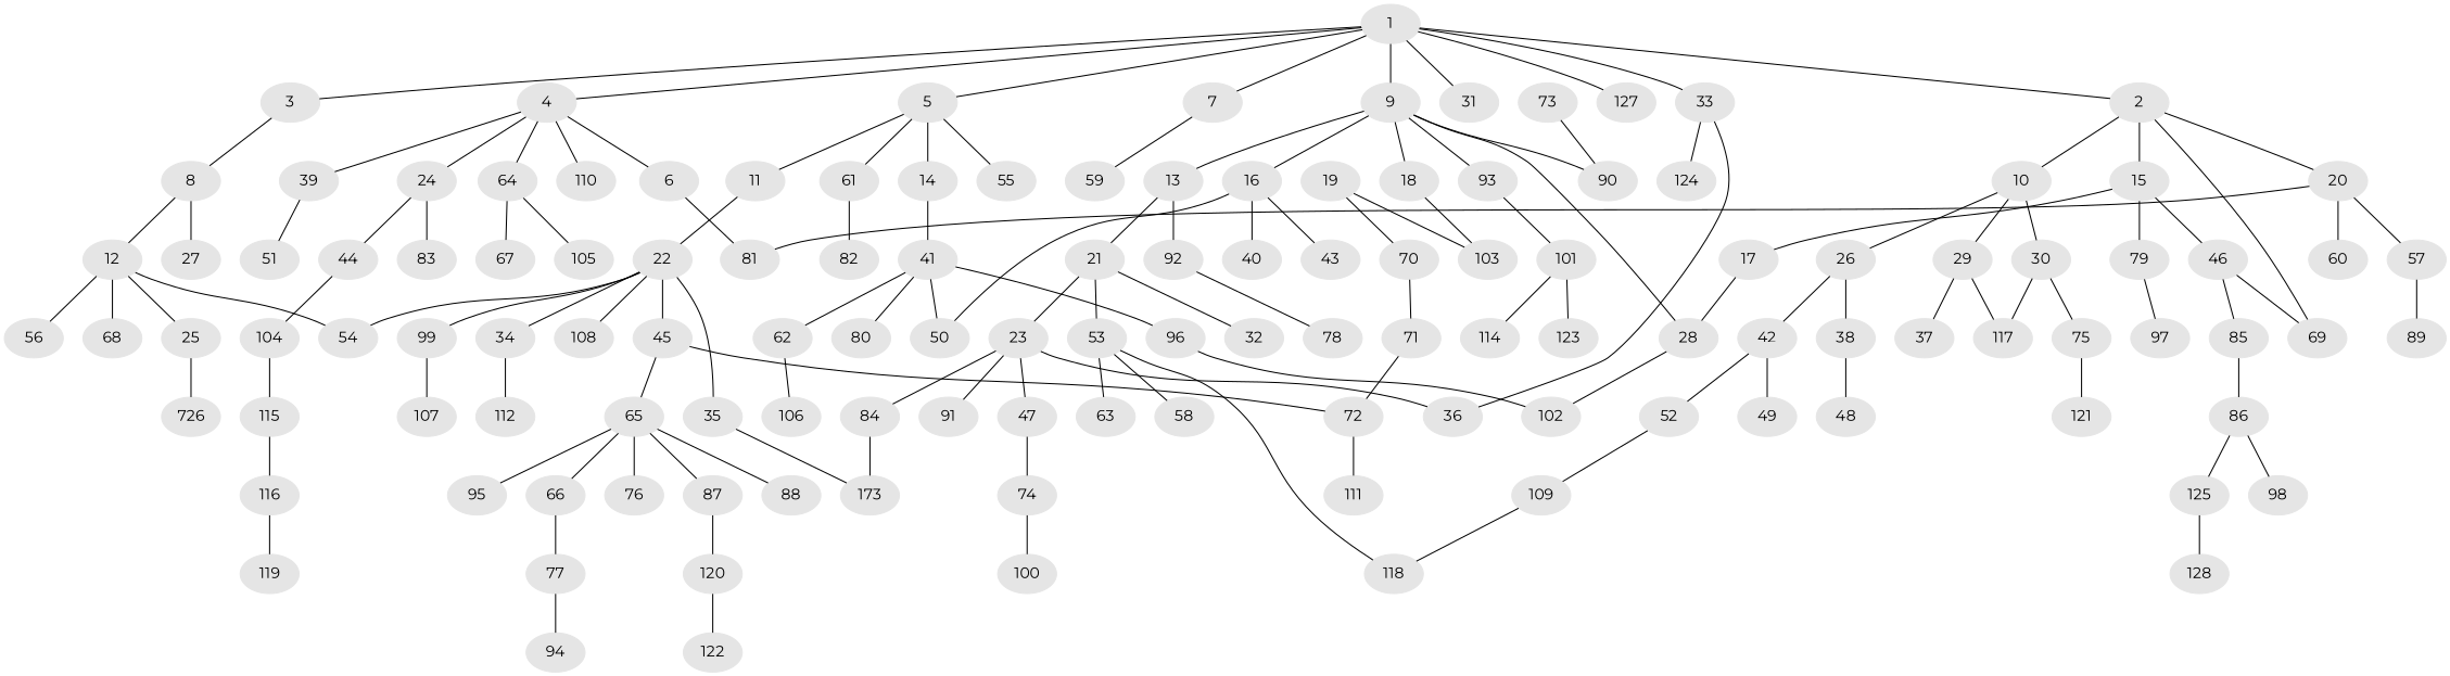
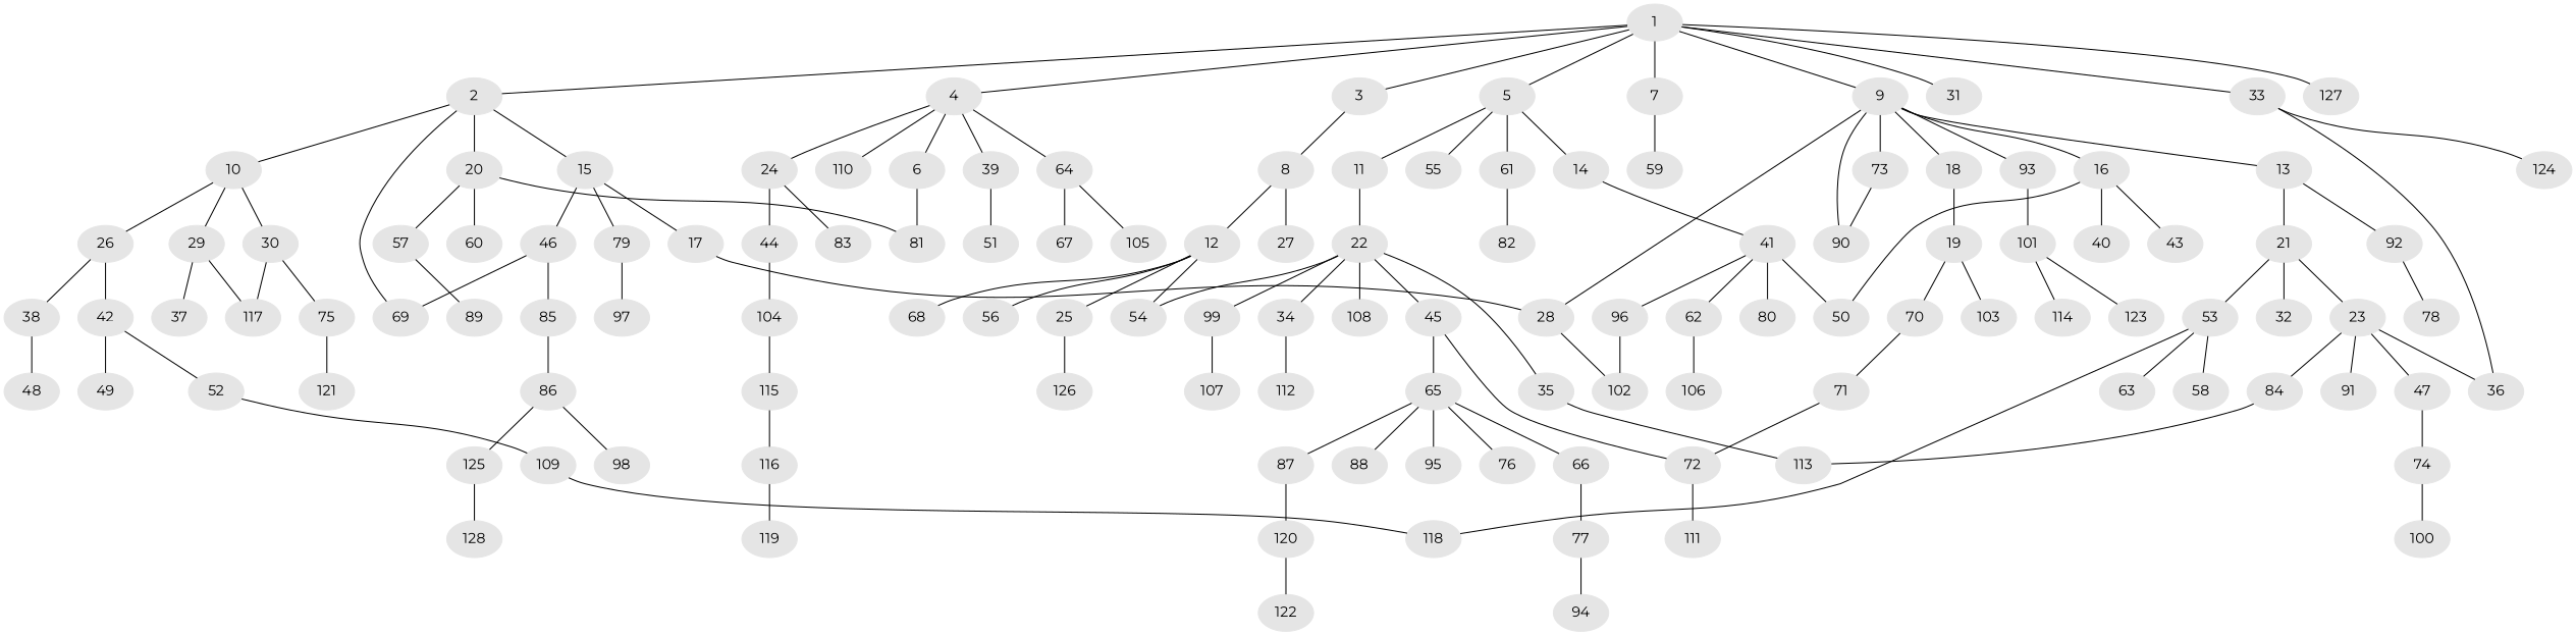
  graph {
    fontname=Montserrat
    node [color=gray90 fontname=Montserrat style=filled]
    edge [fontname=Montserrat]
    1
    2
    3
    4
    5
    7
    9
    31
    33
    127
    10
    15
    20
    69
    8
    39
    6
    24
    64
    110
    11
    14
    55
    61
    59
    13
    16
    18
    28
    73
    90
    93
    36
    124
    26
    29
    30
    17
    46
    79
    81
    57
    60
    51
    12
    27
    44
    83
    67
    105
    22
    41
    82
    25
    54
    56
    68
    21
    92
    40
    43
    50
    19
    102
    101
    38
    42
    37
    117
    75
    34
    35
    45
    99
    108
-   126 [label=726]
+   126
    23
    32
    53
    78
    62
    80
    96
    85
    97
    70
    103
    71
    89
    47
    84
    91
    58
    63
    118
    112
-   113 [label=173]
+   113
    65
    72
    107
    74
    104
    48
    49
    52
    121
    106
    109
    115
    66
    76
    87
    88
    95
    111
    86
    100
    77
    120
    94
    98
    125
    128
    122
    114
    123
    116
    119
    1 -- 2
    1 -- 3
    1 -- 4
    1 -- 5
    1 -- 7
    1 -- 9
    1 -- 31
    1 -- 33
    1 -- 127
    2 -- 10
    2 -- 15
    2 -- 20
    2 -- 69
    3 -- 8
    4 -- 39
    4 -- 6
    4 -- 24
    4 -- 64
    4 -- 110
    5 -- 11
    5 -- 14
    5 -- 55
    5 -- 61
    7 -- 59
    9 -- 13
    9 -- 16
    9 -- 18
    9 -- 28
+   9 -- 73
    9 -- 90
    9 -- 93
    33 -- 36
    33 -- 124
    10 -- 26
    10 -- 29
    10 -- 30
    15 -- 17
    15 -- 46
    15 -- 79
    20 -- 81
    20 -- 57
    20 -- 60
    8 -- 12
    8 -- 27
    39 -- 51
    6 -- 81
    24 -- 44
    24 -- 83
    64 -- 67
    64 -- 105
    11 -- 22
    14 -- 41
    61 -- 82
    13 -- 21
    13 -- 92
    16 -- 40
    16 -- 43
    16 -- 50
-   18 -- 103
+   18 -- 19
    28 -- 102
    73 -- 90
    93 -- 101
    26 -- 38
    26 -- 42
    29 -- 37
    29 -- 117
    30 -- 117
    30 -- 75
    17 -- 28
    46 -- 69
    46 -- 85
    79 -- 97
    57 -- 89
    12 -- 25
    12 -- 54
    12 -- 56
    12 -- 68
    44 -- 104
    22 -- 54
    22 -- 34
    22 -- 35
    22 -- 45
    22 -- 99
    22 -- 108
    41 -- 50
    41 -- 62
    41 -- 80
    41 -- 96
    25 -- 126
    21 -- 23
    21 -- 32
    21 -- 53
    92 -- 78
    19 -- 70
    19 -- 103
    101 -- 114
    101 -- 123
    38 -- 48
    42 -- 49
    42 -- 52
    75 -- 121
    34 -- 112
    35 -- 113
    45 -- 65
    45 -- 72
    99 -- 107
    23 -- 36
    23 -- 47
    23 -- 84
    23 -- 91
    53 -- 58
    53 -- 63
    53 -- 118
    62 -- 106
    96 -- 102
    85 -- 86
    70 -- 71
    71 -- 72
    47 -- 74
    84 -- 113
    65 -- 66
    65 -- 76
    65 -- 87
    65 -- 88
    65 -- 95
    72 -- 111
    74 -- 100
    104 -- 115
    52 -- 109
    109 -- 118
    115 -- 116
    66 -- 77
    87 -- 120
    86 -- 98
    86 -- 125
    77 -- 94
    120 -- 122
    125 -- 128
    116 -- 119
  }
